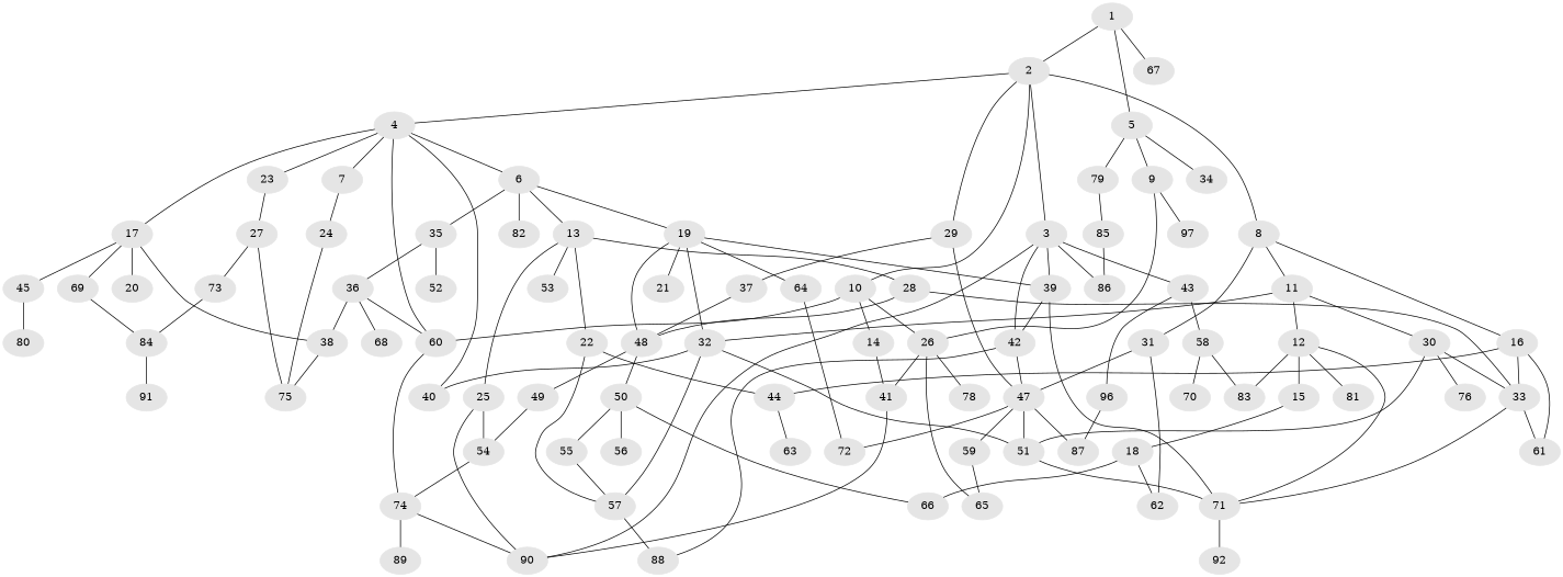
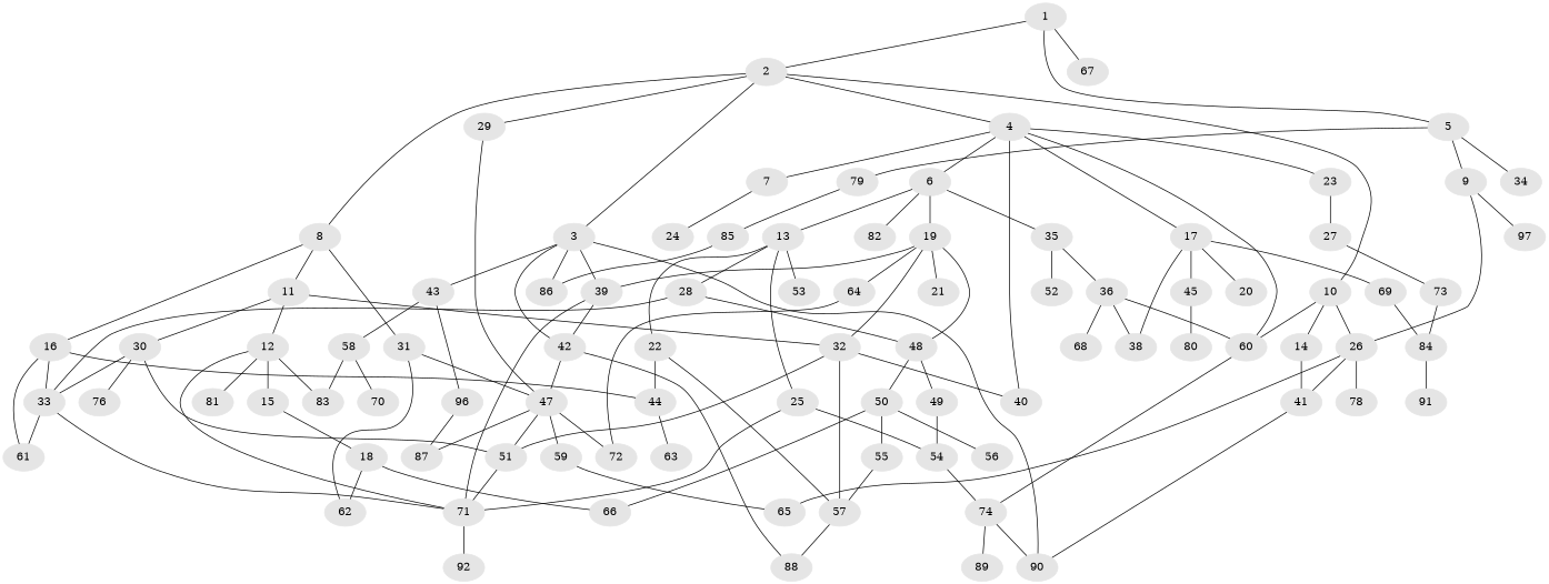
  graph {
    node [color=gray90 style=filled]
    1
    2
    5
    67
    3
    4
    8
    10
    29
    9
    34
    79
    39
    42
    43
    86
    90
    6
    7
    17
    23
    40
    60
    11
    16
    31
    26
    14
-   37
    47
    71
    88
    n33 [label=96]
    58
    13
    19
    35
    82
    24
    20
    38
    45
    69
    27
    74
    n46 [label=97]
    85
    22
    25
    28
    53
    32
    21
    48
    64
    36
    52
-   75
    12
    30
    33
    44
    61
    62
    41
    65
    78
    15
    81
    83
    51
    76
    57
    18
    92
    54
    66
    63
    80
    84
    49
    50
    72
    73
    87
    59
    68
    70
    55
    56
    89
    91
    1 -- 2
    1 -- 5
    1 -- 67
    2 -- 3
    2 -- 4
    2 -- 8
    2 -- 10
    2 -- 29
    5 -- 9
    5 -- 34
    5 -- 79
    3 -- 39
    3 -- 42
    3 -- 43
    3 -- 86
    3 -- 90
    4 -- 6
    4 -- 7
    4 -- 17
    4 -- 23
    4 -- 40
    4 -- 60
    8 -- 11
    8 -- 16
    8 -- 31
    10 -- 60
    10 -- 26
    10 -- 14
-   29 -- 37
    29 -- 47
    9 -- 26
    9 -- n46
    79 -- 85
    39 -- 42
    39 -- 71
    42 -- 47
    42 -- 88
    43 -- n33
    43 -- 58
    6 -- 13
    6 -- 19
    6 -- 35
    6 -- 82
    7 -- 24
    17 -- 20
    17 -- 38
    17 -- 45
    17 -- 69
    23 -- 27
    60 -- 74
    11 -- 32
    11 -- 12
    11 -- 30
    16 -- 33
    16 -- 44
    16 -- 61
    31 -- 47
    31 -- 62
    26 -- 41
    26 -- 65
    26 -- 78
    14 -- 41
-   37 -- 48
    47 -- 51
    47 -- 72
    47 -- 87
    47 -- 59
    71 -- 92
    n33 -- 87
    58 -- 83
    58 -- 70
    13 -- 22
    13 -- 25
    13 -- 28
    13 -- 53
    19 -- 39
    19 -- 32
    19 -- 21
    19 -- 48
    19 -- 64
    35 -- 36
    35 -- 52
-   24 -- 75
-   38 -- 75
    45 -- 80
    69 -- 84
-   27 -- 75
    27 -- 73
    74 -- 90
    74 -- 89
    85 -- 86
    22 -- 44
    22 -- 57
-   25 -- 90
+   25 -- 71
    25 -- 54
    28 -- 48
    28 -- 33
    32 -- 40
    32 -- 51
    32 -- 57
    48 -- 49
    48 -- 50
    64 -- 72
    36 -- 60
    36 -- 38
    36 -- 68
    12 -- 71
    12 -- 15
    12 -- 81
    12 -- 83
    30 -- 33
    30 -- 51
    30 -- 76
    33 -- 71
    33 -- 61
    44 -- 63
    41 -- 90
    15 -- 18
    51 -- 71
    57 -- 88
    18 -- 62
    18 -- 66
    54 -- 74
    84 -- 91
    49 -- 54
    50 -- 66
    50 -- 55
    50 -- 56
    73 -- 84
    59 -- 65
    55 -- 57
  }
